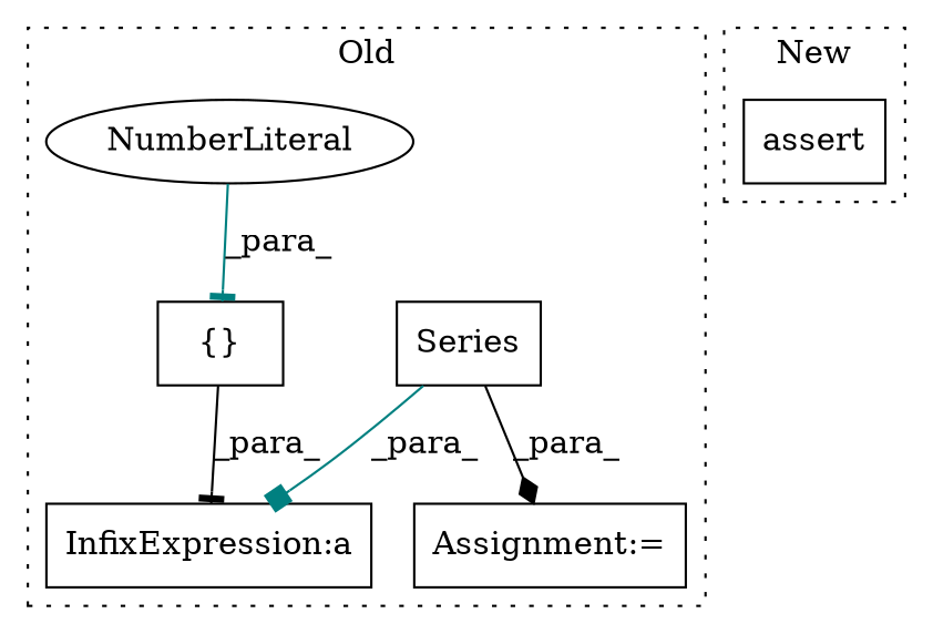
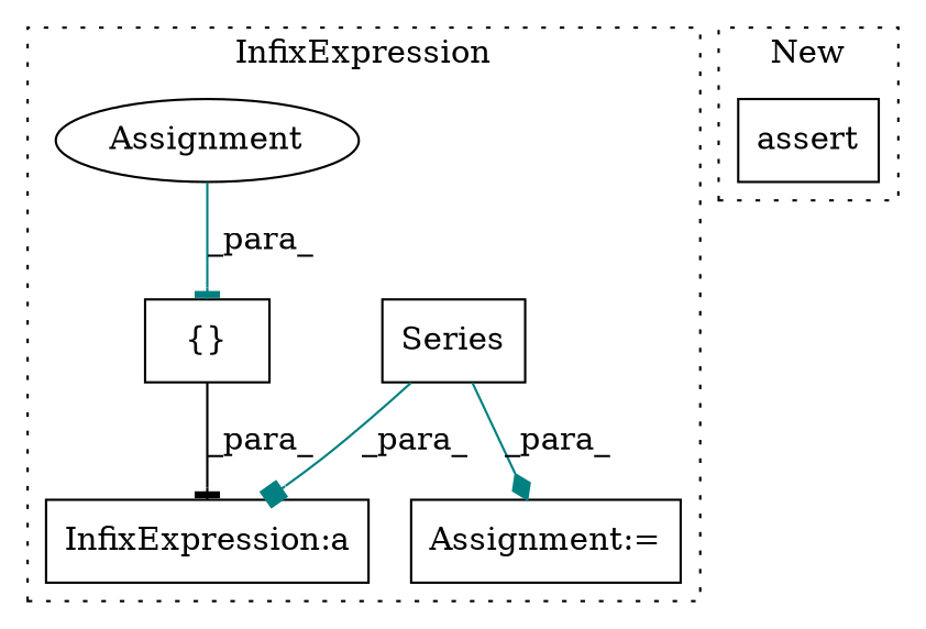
  digraph {
    node [a=32 l=1 shape=box]
    edge [arrowhead=tee color=black]
    n1 [l="7,1" label=Series s="1998,2026"]
    n2 [a=4 l="1,1" label="{}" s="2014,2016"]
-   n3 [a=34 label=NumberLiteral s=2015 shape=ellipse]
+   n3 [a=34 label=Assignment s=2015 shape=ellipse]
    n4 [a=7 label="Assignment:=" s=1990]
    n5 [a=27 l=3 label="InfixExpression:a" s=2017]
    n6 [l="12,1" label=assert s="3019,3053"]
    subgraph cluster_1 {
-     label=Old
+     label=InfixExpression
      style=dotted
      n1
      n2
      n3
      n4
      n5
    }
    subgraph cluster_2 {
      label=New
      style=dotted
      n6
    }
-   n1 -> n4 [arrowhead=diamond label=_para_]
+   n1 -> n4 [arrowhead=diamond color=teal label=_para_]
    n1 -> n5 [arrowhead=box color=teal label=_para_]
    n2 -> n5 [label=_para_]
    n3 -> n2 [color=teal label=_para_]
  }
